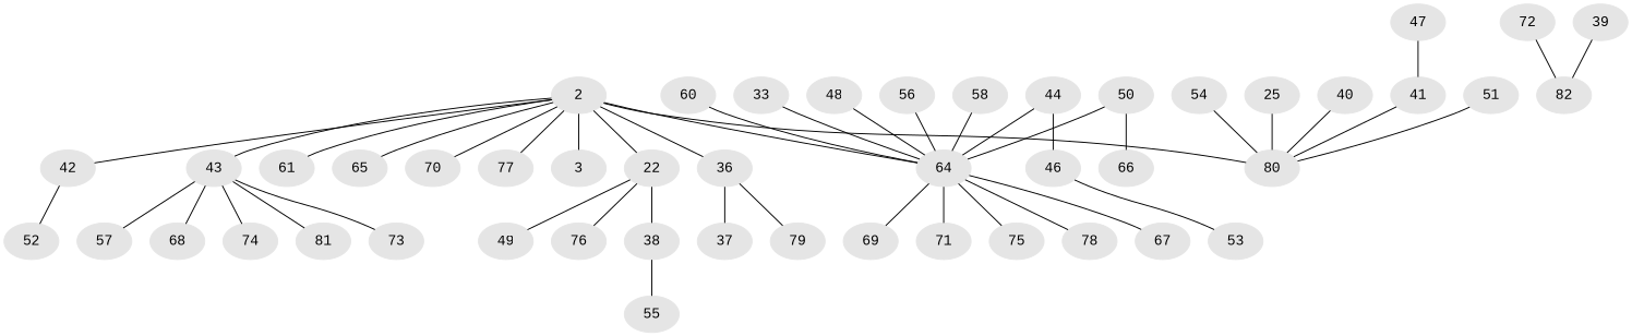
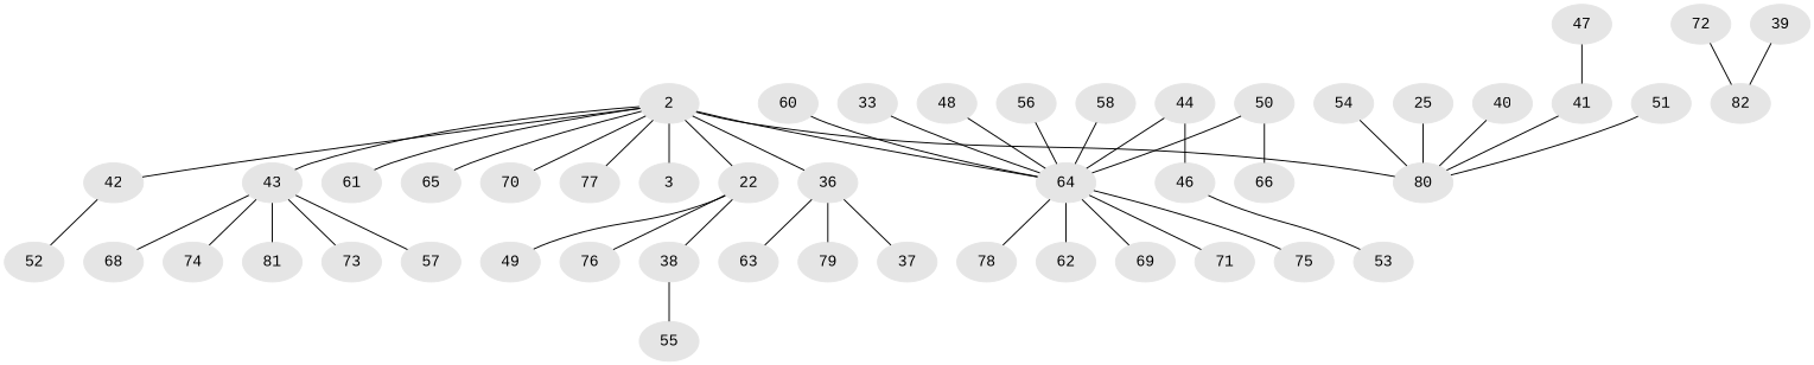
  graph {
    fontname="Liberation Mono"
    node [color=gray90 fontname="Liberation Mono" style=filled]
    edge [fontname="Liberation Mono"]
    2
    3
    22 [super="+5"]
    36 [super="+28"]
    42
    43 [super="+16"]
    61
    64 [super="+4+35+10+15+8+17+21+24+26+27+62+29"]
    65
    70 [super="+18"]
    77 [super="+20"]
    80 [super="+23+1+7+73"]
    38
    49
    76 [super="+32"]
    37
+   63
    79 [super="+34"]
    52
    57
    68
    74
    81
    n24 [label=73]
-   67
+   67 [label=62]
    69
    71
    75
    78
    72 [super="+59"]
    82
    55
    25
    33
    39
    40
    41
    44
    46
    53
    47 [super="+31"]
    48
    50 [super="+45"]
    66
    51
    54
    56
    58
    60
    2 -- 3
    2 -- 22 [weight=2]
    2 -- 36
    2 -- 42
    2 -- 43
    2 -- 61
    2 -- 64
    2 -- 65
    2 -- 70
    2 -- 77
    2 -- 80 [weight=2]
    22 -- 38
    22 -- 49
    22 -- 76
    36 -- 37
+   36 -- 63
    36 -- 79
    42 -- 52
    43 -- 57
    43 -- 68
    43 -- 74
    43 -- 81
    43 -- n24
    64 -- 67
    64 -- 69
    64 -- 71
    64 -- 75
    64 -- 78
    38 -- 55
    72 -- 82
    25 -- 80
    33 -- 64
    39 -- 82
    40 -- 80
    41 -- 80
    44 -- 64
    44 -- 46
    46 -- 53
    47 -- 41
    48 -- 64
    50 -- 64
    50 -- 66
    51 -- 80
    54 -- 80
    56 -- 64
    58 -- 64
    60 -- 64
  }
